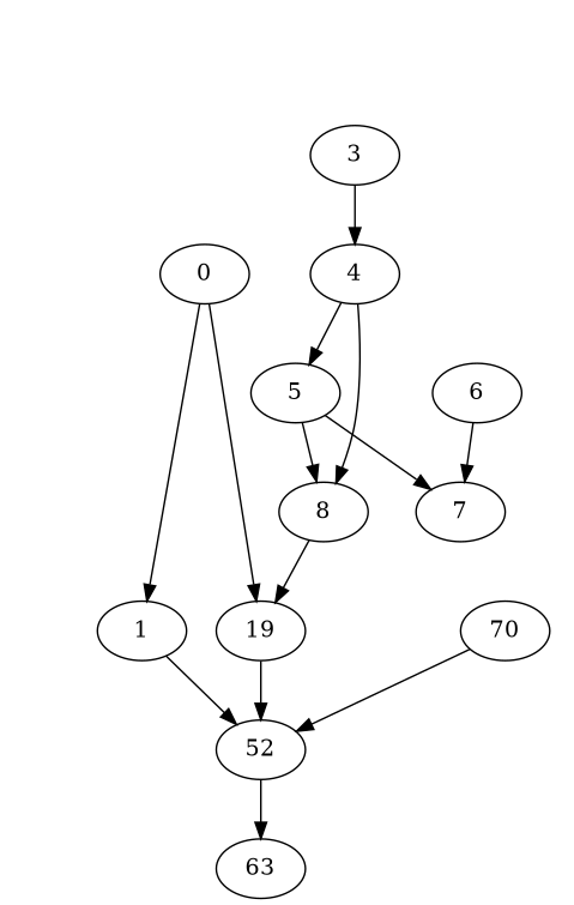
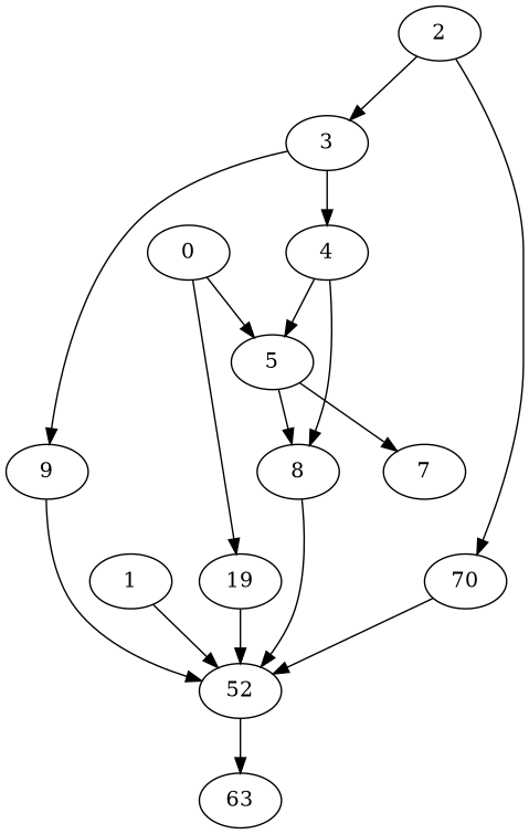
  digraph {
    fontname="DejaVu Serif"
    node [fontname="DejaVu Serif"]
    edge [fontname="DejaVu Serif"]
    0
    1
    n3 [label=19]
    n4 [label=52]
+   2
    3
    n7 [label=70]
    n8 [label=63]
    4
+   9
    5
    8
    7
-   6
-   0 -> 1
+   0 -> 5
    0 -> n3
    1 -> n4
    n3 -> n4
    n4 -> n8
+   2 -> 3
+   2 -> n7
    3 -> 4
+   3 -> 9
    n7 -> n4
    4 -> 5
    4 -> 8
+   9 -> n4
    5 -> 8
    5 -> 7
-   8 -> n3
-   6 -> 7
+   8 -> n4
  }
